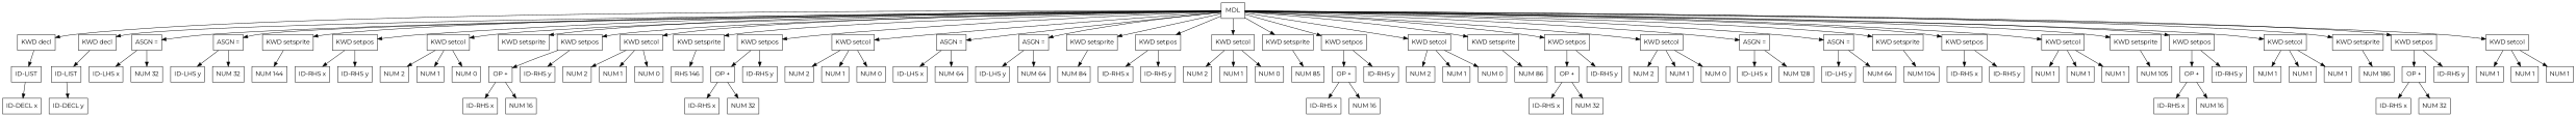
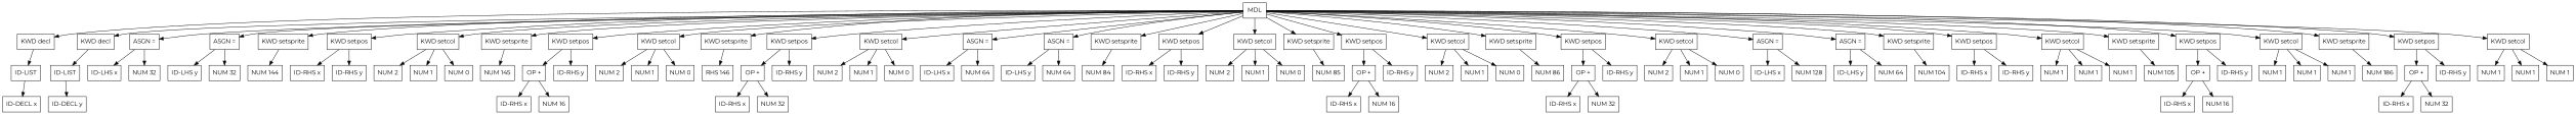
  digraph {
    fontname=Montserrat
    node [fontname=Montserrat shape=record]
    edge [fontname=Montserrat]
    n1 [label="MDL " uuid="46e7e3b4-5ce4-4494-bb92-96a76dd54ead"]
    n2 [label="KWD decl" uuid="ad4a9e7f-8b30-4a65-a397-3c7e01f5aad1"]
    n3 [label="KWD decl" uuid="2f67c1ce-c5be-482f-93a9-fb9bac79d783"]
    n4 [label="ASGN =" uuid="145b7b87-6ea8-411a-ab9a-2dc72d2edad4"]
    n5 [label="ASGN =" uuid="cf91beab-5d65-41af-b579-1a106b4ff9ee"]
    n6 [label="KWD setsprite" uuid="cdf988df-67ba-4497-99eb-4fd6ce12637a"]
    n7 [label="KWD setpos" uuid="cf6964e2-c2ea-442e-acaf-96f2cc56da92"]
    n8 [label="KWD setcol" uuid="f66729e7-af41-4895-bd04-b2867204998f"]
    n9 [label="KWD setsprite" uuid="27f689e0-af6d-478a-a379-f4a523c113f5"]
    n10 [label="KWD setpos" uuid="3753f078-e4c7-471f-b5ce-ea3e1d426222"]
    n11 [label="KWD setcol" uuid="3cf06b25-e09d-4834-81cc-d996b912f66e"]
    n12 [label="KWD setsprite" uuid="e350465e-8deb-4626-8cae-36cc75a933a1"]
    n13 [label="KWD setpos" uuid="ca1f158b-a1ba-42f7-9937-45592f0d5591"]
    n14 [label="KWD setcol" uuid="6c3e0492-086d-4081-9ebe-8debe0b8290b"]
    n15 [label="ASGN =" uuid="2e4cee66-fd3a-49ab-8111-ae6cfcb1f45c"]
    n16 [label="ASGN =" uuid="468a3d04-6ecb-4019-9380-af769a2ec037"]
    n17 [label="KWD setsprite" uuid="c74a9290-fd38-466b-81b6-97b0b95fba55"]
    n18 [label="KWD setpos" uuid="e5007747-4790-4e26-9717-bf9a4cca740a"]
    n19 [label="KWD setcol" uuid="d783e86a-a574-4449-80eb-2cd71c14cb28"]
    n20 [label="KWD setsprite" uuid="209dee67-c894-4ebb-b353-dc44f3f92c94"]
    n21 [label="KWD setpos" uuid="9101bbd8-0a12-4e21-98e6-cb1cc99b10b5"]
    n22 [label="KWD setcol" uuid="103bd7e4-3b4f-4f82-bdae-d5f4723f4730"]
    n23 [label="KWD setsprite" uuid="a0b8aa54-7819-45cd-9fb7-d226c95d9043"]
    n24 [label="KWD setpos" uuid="b7b1c779-7885-4e63-9271-bc3902f16cb7"]
    n25 [label="KWD setcol" uuid="7a4d58a5-01ce-4e64-8830-4c2fce4fb712"]
    n26 [label="ASGN =" uuid="259aa676-4023-4e8e-94f3-f0e7a40f8791"]
    n27 [label="ASGN =" uuid="5c11c3d2-2950-4239-b3b3-a603495e720a"]
    n28 [label="KWD setsprite" uuid="1ba29bf1-52c0-4dbf-8560-1d75109baf37"]
    n29 [label="KWD setpos" uuid="81ec7e85-e490-4c08-a9a8-7115bd287282"]
    n30 [label="KWD setcol" uuid="77404838-9704-4266-9f0a-02b23d42e90d"]
    n31 [label="KWD setsprite" uuid="e6da40fb-3935-4adf-8f2e-f9b0833e150d"]
    n32 [label="KWD setpos" uuid="0767dda2-60a3-492c-8e0a-1a6c5ff5d054"]
    n33 [label="KWD setcol" uuid="c83e68da-1f60-45b3-a78a-df441a86547e"]
    n34 [label="KWD setsprite" uuid="001aed9a-354a-4fec-842d-340e3a07c4e3"]
    n35 [label="KWD setpos" uuid="0a1d9208-f1ad-47db-a14d-daf2f1d5b42d"]
    n36 [label="KWD setcol" uuid="7fa582de-9f29-4198-88e1-d43dd2564894"]
    n37 [label="ID-LIST " uuid="99c8f901-425b-41f6-8183-92efd4e8069f"]
    n38 [label="ID-LIST " uuid="74be647f-c3ca-46e8-a52c-9d3fc01da64f"]
    n39 [label="ID-LHS x" uuid="0057c00b-cb75-4763-93ae-6c20f419bdd4"]
    n40 [label="NUM 32" uuid="66e29bcb-db26-4c43-ba83-6d9a31ecd10f"]
    n41 [label="ID-LHS y" uuid="124b34b6-87f6-42e3-84d8-74767f4eb82b"]
    n42 [label="NUM 32" uuid="13c136a0-1be8-493d-8469-f46942a0948a"]
    n43 [label="NUM 144" uuid="db272a8b-31d1-44a4-b999-2a094470d4a9"]
    n44 [label="ID-RHS x" uuid="53f3f945-465c-481d-84f7-edba5e1b119c"]
    n45 [label="ID-RHS y" uuid="8e5cf9a8-4cce-4213-ba70-2449774089ba"]
    n46 [label="NUM 2" uuid="a229df57-51eb-4940-82c3-45dd70877bd4"]
    n47 [label="NUM 1" uuid="4eefb391-77db-4d9c-ab0a-bc094943f1b3"]
    n48 [label="NUM 0" uuid="8f9ae72b-24c9-4eb9-ab4b-03e1be1e17e3"]
+   n49 [label="NUM 145" uuid="039da181-e8e8-437b-8309-a6615d7d97d1"]
    n50 [label="OP +" uuid="83478008-5c11-482a-926b-eb212a53ee91"]
    n51 [label="ID-RHS y" uuid="6cd00da7-7048-483d-a5d6-36c23463e6ea"]
    n52 [label="NUM 2" uuid="6a7d2188-5d51-4bbb-b803-76d83a4186eb"]
    n53 [label="NUM 1" uuid="a0b438a4-f42b-49cd-9908-9ea7b1d0bf74"]
    n54 [label="NUM 0" uuid="66531b10-26da-4a27-b80f-d7435741969f"]
    n55 [label="RHS 146" uuid="e5f247a9-4f56-4e1b-b690-bfc9f113041c"]
    n56 [label="OP +" uuid="cd093dfc-2cdd-4599-8d55-56cf9616b23d"]
    n57 [label="ID-RHS y" uuid="f1d2d21e-6779-4104-89ba-47ace012238f"]
    n58 [label="NUM 2" uuid="e7895621-f31d-4979-a71f-4a5c2faa56b7"]
    n59 [label="NUM 1" uuid="4629570f-211d-497f-9adb-dbcd06f33e56"]
    n60 [label="NUM 0" uuid="7bda24ed-2bd7-4900-8908-1bde379e2964"]
    n61 [label="ID-LHS x" uuid="9365c666-27c7-4902-9157-82aeb15dfa2d"]
    n62 [label="NUM 64" uuid="fee23ddb-ab32-401a-a675-256fb41f6f81"]
    n63 [label="ID-LHS y" uuid="73fca584-859f-4598-92f1-52b66eb002bb"]
    n64 [label="NUM 64" uuid="14ae40d0-3d18-4a5c-bd50-0dc2a0dd6664"]
    n65 [label="NUM 84" uuid="77cbaef5-174d-4abc-8303-a5f41e979f34"]
    n66 [label="ID-RHS x" uuid="4656ec07-8ca6-4a9f-a085-055fe8415f01"]
    n67 [label="ID-RHS y" uuid="7c04158c-8d68-4d19-8885-d843a464ccce"]
    n68 [label="NUM 2" uuid="7397c8f5-13da-4797-a053-c2762abd1581"]
    n69 [label="NUM 1" uuid="0808f54b-fbdd-4c81-a3f0-484d921d949b"]
    n70 [label="NUM 0" uuid="0d757f03-acdc-4184-9265-9e06a387292b"]
    n71 [label="NUM 85" uuid="242cc756-9d71-4595-847e-1cc458bdcb4e"]
    n72 [label="OP +" uuid="1842b821-5692-4174-917b-58fc9d387ca3"]
    n73 [label="ID-RHS y" uuid="e5cd9e38-bbb2-4fc8-80c7-a9f508ef91c7"]
    n74 [label="NUM 2" uuid="bdde07b8-fc46-4ff5-8149-e98d06a6d920"]
    n75 [label="NUM 1" uuid="c3e848a6-d0fe-4d2f-9b2d-5d7445640fb3"]
    n76 [label="NUM 0" uuid="6de1c9b6-406f-4df0-8454-c71fc004fcf3"]
    n77 [label="NUM 86" uuid="51e6dc70-1c5f-4f19-aff3-2db6593237be"]
    n78 [label="OP +" uuid="7302c55f-8bec-4a6e-9b62-ef510b1916bd"]
    n79 [label="ID-RHS y" uuid="a6eef214-71c8-4bdd-b10c-f99ac62e34e0"]
    n80 [label="NUM 2" uuid="5abc10d4-4b83-4f9b-aeac-fc1c72c79dab"]
    n81 [label="NUM 1" uuid="27d97717-dd73-4a63-b1ad-3e3ca0b9fc97"]
    n82 [label="NUM 0" uuid="f5f9e6e9-9cb8-4e5d-aba3-7e870e0c9628"]
    n83 [label="ID-LHS x" uuid="35209df3-8657-43ce-b171-5fea54f3de81"]
    n84 [label="NUM 128" uuid="4b3aadcb-ad52-45d4-9b92-e968456be9b0"]
    n85 [label="ID-LHS y" uuid="3790fdbf-64ad-4160-9c72-446dc5338e93"]
    n86 [label="NUM 64" uuid="f702ed19-6758-4f1a-8add-bb05421dade3"]
    n87 [label="NUM 104" uuid="cf07f823-1b2d-48ef-a548-1aec02692c0f"]
    n88 [label="ID-RHS x" uuid="32d6fbef-6207-42e1-9b73-07f681af5023"]
    n89 [label="ID-RHS y" uuid="7fc9dc35-fd47-4eb5-a8bb-41d46b7667d6"]
    n90 [label="NUM 1" uuid="5946d4bf-7de7-4916-bb2f-68bfb8bdf61d"]
    n91 [label="NUM 1" uuid="928d16a3-79cb-4687-a5f0-5829e5b8de66"]
    n92 [label="NUM 1" uuid="c3382e3d-a0f3-41ca-b9f9-b7e2cbe7b846"]
    n93 [label="NUM 105" uuid="66c4835d-71e8-43c6-b92e-c58408a0ecd5"]
    n94 [label="OP +" uuid="e16ef0af-5577-4570-9b66-49b9355df1c9"]
    n95 [label="ID-RHS y" uuid="fd7809aa-d38b-4dac-a8e7-859a4d420c5b"]
    n96 [label="NUM 1" uuid="4c2ec220-d24d-4fcc-94e2-93b4c2e1ebbe"]
    n97 [label="NUM 1" uuid="4d207915-5031-43c3-9b27-9a5a2eeda41b"]
    n98 [label="NUM 1" uuid="47b314bc-ba0a-45e4-9c1f-09627459e090"]
    n99 [label="NUM 186" uuid="f024f364-ad59-4ddd-9c2d-d593a10d7200"]
    n100 [label="OP +" uuid="e1eb69e4-85a8-4441-b1a6-ceb3ac213e33"]
    n101 [label="ID-RHS y" uuid="46feeda4-afa2-47ef-be3b-97021db84b87"]
    n102 [label="NUM 1" uuid="46526760-9108-4d75-be10-ce63d43e8339"]
    n103 [label="NUM 1" uuid="50c7c808-06fb-4bab-972a-e3340a181460"]
    n104 [label="NUM 1" uuid="45b4a9e8-f292-41f7-933a-abc4ed871a76"]
    n105 [label="ID-DECL x" uuid="2fac6326-8b19-4a73-860e-df48a83bba1b"]
    n106 [label="ID-DECL y" uuid="1881992e-f0c5-4676-acc4-69d284963ea1"]
    n107 [label="ID-RHS x" uuid="21555e80-ef3d-4dc7-984e-6e90878674f9"]
    n108 [label="NUM 16" uuid="bc8a365b-0a80-443c-9c00-708d220130a1"]
    n109 [label="ID-RHS x" uuid="0f7e8de6-73c7-434d-9afd-a578877c8ffa"]
    n110 [label="NUM 32" uuid="42791e18-5e9d-44ab-baa1-6da748a829f6"]
    n111 [label="ID-RHS x" uuid="81c82a72-a5d2-4705-b255-351412618327"]
    n112 [label="NUM 16" uuid="2baaa5f1-6e9d-4853-abb9-eb24dc790d7f"]
    n113 [label="ID-RHS x" uuid="2fb8781c-372b-4c87-8b51-f1975ad86c25"]
    n114 [label="NUM 32" uuid="ca58b04f-5eb1-438a-a2d0-82e4e2b83777"]
    n115 [label="ID-RHS x" uuid="d28bef3d-f8e1-430b-b501-a54a4387c94e"]
    n116 [label="NUM 16" uuid="c8a36399-208d-4f83-b898-465a02c262f9"]
    n117 [label="ID-RHS x" uuid="be9df6ec-352d-4364-8959-447bfbaa2b14"]
    n118 [label="NUM 32" uuid="87ce5e7d-49e2-4738-b3c6-2d87c345fd73"]
    n1 -> n2
    n1 -> n3
    n1 -> n4
    n1 -> n5
    n1 -> n6
    n1 -> n7
    n1 -> n8
    n1 -> n9
    n1 -> n10
    n1 -> n11
    n1 -> n12
    n1 -> n13
    n1 -> n14
    n1 -> n15
    n1 -> n16
    n1 -> n17
    n1 -> n18
    n1 -> n19
    n1 -> n20
    n1 -> n21
    n1 -> n22
    n1 -> n23
    n1 -> n24
    n1 -> n25
    n1 -> n26
    n1 -> n27
    n1 -> n28
    n1 -> n29
    n1 -> n30
    n1 -> n31
    n1 -> n32
    n1 -> n33
    n1 -> n34
    n1 -> n35
    n1 -> n36
    n2 -> n37
    n3 -> n38
    n4 -> n39
    n4 -> n40
    n5 -> n41
    n5 -> n42
    n6 -> n43
    n7 -> n44
    n7 -> n45
    n8 -> n46
    n8 -> n47
    n8 -> n48
+   n9 -> n49
    n10 -> n50
    n10 -> n51
    n11 -> n52
    n11 -> n53
    n11 -> n54
    n12 -> n55
    n13 -> n56
    n13 -> n57
    n14 -> n58
    n14 -> n59
    n14 -> n60
    n15 -> n61
    n15 -> n62
    n16 -> n63
    n16 -> n64
    n17 -> n65
    n18 -> n66
    n18 -> n67
    n19 -> n68
    n19 -> n69
    n19 -> n70
    n20 -> n71
    n21 -> n72
    n21 -> n73
    n22 -> n74
    n22 -> n75
    n22 -> n76
    n23 -> n77
    n24 -> n78
    n24 -> n79
    n25 -> n80
    n25 -> n81
    n25 -> n82
    n26 -> n83
    n26 -> n84
    n27 -> n85
    n27 -> n86
    n28 -> n87
    n29 -> n88
    n29 -> n89
    n30 -> n90
    n30 -> n91
    n30 -> n92
    n31 -> n93
    n32 -> n94
    n32 -> n95
    n33 -> n96
    n33 -> n97
    n33 -> n98
    n34 -> n99
    n35 -> n100
    n35 -> n101
    n36 -> n102
    n36 -> n103
    n36 -> n104
    n37 -> n105
    n38 -> n106
    n50 -> n107
    n50 -> n108
    n56 -> n109
    n56 -> n110
    n72 -> n111
    n72 -> n112
    n78 -> n113
    n78 -> n114
    n94 -> n115
    n94 -> n116
    n100 -> n117
    n100 -> n118
  }
